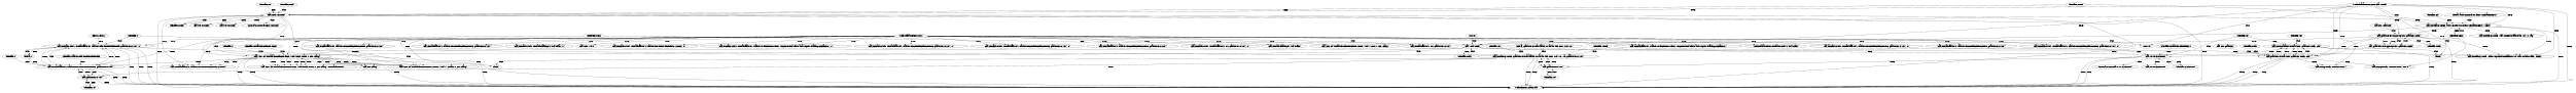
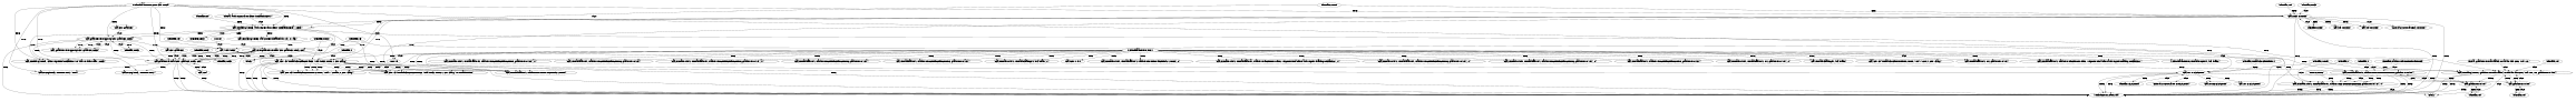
  digraph {
    n1 [label="(Call,_sx_nad_write(s, _sx_sasl_failure(s, _sasl_err_TEMPORARY_FAILURE, gsasl_strerror(ret)), 0))"]
    n2 [label="(MethodReturn,static void)"]
-   n3 [label="(Literal,0)"]
    n4 [label="(Block,)"]
    n5 [label="(Call,_sx_sasl_failure(s, _sasl_err_TEMPORARY_FAILURE, gsasl_strerror(ret)))"]
    n6 [label="(Call,gsasl_strerror(ret))"]
    n7 [label="(Identifier,ret)"]
    n8 [label="(Call,(ctx->cb)(sx_sasl_cb_CHECK_MECH, (void*)mech, NULL, s, ctx->cbarg))"]
-   n9 [label="(Call,ctx->cbarg)"]
    n10 [label="(Call,(ctx->cb)(sx_sasl_cb_GET_REALM, NULL, (void **) &realm, s, ctx->cbarg))"]
    n11 [label="(Call,(ctx->cb)(sx_sasl_cb_CHECK_MECH, (void*)mech, NULL, s, ctx->cbarg) != sx_sasl_ret_OK)"]
    n12 [label="(Call,_sx_sasl_failure(s, _sasl_err_INVALID_MECHANISM, NULL))"]
    n13 [label="(Call,(void*)mech)"]
    n14 [label="(Call,gsasl_server_start(ctx->gsasl_ctx, mech, &sd))"]
    n15 [label="(Call,_sx_debug(ZONE, \"client requested mechanism (%s) that we didn't offer\", mech))"]
    n16 [label="(Identifier,mech)"]
    n17 [label="(Call,strcmp(mech, \"ANONYMOUS\") == 0)"]
    n18 [label="(Call,strcmp(mech, \"ANONYMOUS\"))"]
    n19 [label="(Call,ret = gsasl_server_start(ctx->gsasl_ctx, mech, &sd))"]
+   n20 [label="(Call,&sd)"]
    n21 [label="(Call,gsasl_server_support_p(ctx->gsasl_ctx, mech))"]
    n22 [label="(Call,!gsasl_server_support_p(ctx->gsasl_ctx, mech))"]
    n23 [label="(Identifier,mech)"]
    n24 [label="(Call,_sx_debug(ZONE, \"auth request from client (mechanism=%s)\", mech))"]
    n25 [label="(Call,_sx_debug(ZONE, \"gsasl_server_start failed, no sasl for this conn; (%d): %s\", ret, gsasl_strerror(ret)))"]
    n26 [label="(Block,)"]
    n27 [label="(Call,_sx_debug(ZONE, \"sasl context initialised for %d\", s->tag))"]
    n28 [label="(Identifier,mech)"]
    n29 [label="(Call,gsasl_strerror(ret))"]
    n30 [label="(Call,mech != NULL)"]
    n31 [label="(Identifier,NULL)"]
    n32 [label="(Call,buf != NULL)"]
    n33 [label="(Call,buf != NULL)"]
    n34 [label="(ControlStructure,if(mech != NULL))"]
    n35 [label="(MethodParameterIn,const char *mech)"]
    1000119
    n37 [label="(MethodParameterIn,sx_t s)"]
    n38 [label="(Call,_sx_sasl_failure(s, _sasl_err_INCORRECT_ENCODING, gsasl_strerror(ret)))"]
    n39 [label="(Call,_sx_nad_write(s, _sx_sasl_failure(s, out, gsasl_strerror(ret)), 0))"]
    n40 [label="(Call,_sx_sasl_challenge(s, buf, buflen))"]
    n41 [label="(Call,(ctx->cb)(sx_sasl_cb_GEN_AUTHZID, NULL, (void **)&out, s, ctx->cbarg))"]
    n42 [label="(Call,_sx_sasl_failure(s, out, gsasl_strerror(ret)))"]
    n43 [label="(Call,_sx_sasl_failure(s, _sasl_err_MECH_TOO_WEAK, \"response send before auth request enabling mechanism\"))"]
    n44 [label="(MethodParameterIn,_sx_sasl_success(s, buf, buflen))"]
    n45 [label="(Call,_sx_nad_write(s, _sx_sasl_failure(s, _sasl_err_INCORRECT_ENCODING, gsasl_strerror(ret)), 0))"]
    n46 [label="(Call,_sx_sasl_failure(s, _sasl_err_INCORRECT_ENCODING, gsasl_strerror(ret)))"]
    n47 [label="(Call,_sx_nad_write(s, _sx_sasl_failure(s, _sasl_err_INCORRECT_ENCODING, gsasl_strerror(ret)), 0))"]
    n48 [label="(Call,_sx_sasl_failure(s, _sasl_err_INCORRECT_ENCODING, gsasl_strerror(ret)))"]
    n49 [label="(Call,_sx_sasl_failure(s, _sasl_err_INCORRECT_ENCODING, gsasl_strerror(ret)))"]
    n50 [label="(Call,_sx_nad_write(s, _sx_sasl_challenge(s, buf, buflen), 0))"]
    n51 [label="(Call,sctx->s = s)"]
    n52 [label="(Call,_sx_nad_write(s, _sx_sasl_failure(s, _sasl_err_INVALID_MECHANISM, NULL), 0))"]
    n53 [label="(Call,_sx_nad_write(s, _sx_sasl_failure(s, _sasl_err_MECH_TOO_WEAK, \"response send before auth request enabling mechanism\"), 0))"]
    n54 [label="(Call,_sx_nad_write(s, _sx_sasl_failure(s, _sasl_err_INCORRECT_ENCODING, gsasl_strerror(ret)), 0))"]
    n55 [label="(Call,_sx_nad_write(s, _sx_sasl_failure(s, _sasl_err_INCORRECT_ENCODING, gsasl_strerror(ret)), 0))"]
    n56 [label="(Identifier,ret)"]
    n57 [label="(Call,ret != GSASL_OK)"]
    n58 [label="(Identifier,GSASL_OK)"]
    n59 [label="(ControlStructure,if(ret != GSASL_OK))"]
+   n60 [label="(Call,ret == GSASL_OK)"]
    n61 [label="(Call,ret != GSASL_OK)"]
    n62 [label="(Identifier,ret)"]
    n63 [label="(Identifier,ZONE)"]
    n64 [label="(Call,ctx->gsasl_ctx)"]
    n65 [label="(Identifier,s)"]
    n66 [label="(Literal,\"gsasl_server_start failed, no sasl for this conn; (%d): %s\")"]
    n67 [label="(Identifier,ret)"]
    n68 [label="(Call,ctx->gsasl_ctx)"]
-   n69 [label="(Identifier,sx_sasl_cb_CHECK_MECH)"]
    n70 [label="(Identifier,ret)"]
    n71 [label="(Return,return;)"]
    n72 [label="(Identifier,mech)"]
    n73 [label="(Identifier,s)"]
    n74 [label="(Identifier,_sasl_err_TEMPORARY_FAILURE)"]
    n75 [label="(Identifier,mech)"]
    n76 [label="(Identifier,sx_sasl_cb_GET_REALM)"]
    n77 [label="(Identifier,ctx)"]
    n78 [label="(Identifier,ZONE)"]
    n79 [label="(Identifier,ret)"]
    n80 [label="(Identifier,s)"]
    n81 [label="(Literal,\"auth request from client (mechanism=%s)\")"]
    n82 [label="(Identifier,NULL)"]
    1000184
    n1 -> n2 [label="DDG: "]
    n1 -> n2 [label="DDG: "]
    n1 -> n2 [label="DDG: "]
-   n1 -> n3 [label="CFG: "]
    n1 -> n4 [label="AST: "]
-   n3 -> n1 [label="AST: "]
-   n3 -> n5 [label="CFG: "]
    n5 -> n1 [label="AST: "]
    n5 -> n1 [label="DDG: "]
    n5 -> n1 [label="DDG: "]
    n5 -> n1 [label="DDG: "]
    n5 -> n2 [label="DDG: "]
    n5 -> n2 [label="DDG: "]
    n5 -> n6 [label="CFG: "]
    n6 -> n2 [label="DDG: "]
    n6 -> n5 [label="AST: "]
    n6 -> n5 [label="DDG: "]
    n6 -> n7 [label="CFG: "]
    n7 -> n6 [label="AST: "]
    n8 -> n2 [label="DDG: "]
    n8 -> n2 [label="DDG: "]
    n8 -> n2 [label="DDG: "]
    n8 -> n2 [label="DDG: "]
    n8 -> n5 [label="DDG: "]
-   n8 -> n9 [label="CFG: "]
    n8 -> n10 [label="DDG: "]
    n8 -> n10 [label="DDG: "]
    n8 -> n10 [label="DDG: "]
    n8 -> n11 [label="AST: "]
    n8 -> n11 [label="DDG: "]
    n8 -> n11 [label="DDG: "]
    n8 -> n11 [label="DDG: "]
    n8 -> n11 [label="DDG: "]
    n8 -> n11 [label="DDG: "]
    n8 -> n12 [label="DDG: "]
    n8 -> n12 [label="DDG: "]
-   n9 -> n8 [label="AST: "]
    n13 -> n8 [label="AST: "]
    n13 -> n8 [label="DDG: "]
-   n13 -> n14 [label="DDG: "]
+   n13 -> n14 [label="AST: "]
    n13 -> n15 [label="DDG: "]
    n13 -> n16 [label="CFG: "]
    n14 -> n2 [label="DDG: "]
    n14 -> n2 [label="DDG: "]
    n14 -> n2 [label="DDG: "]
    n14 -> n17 [label="DDG: "]
    n14 -> n18 [label="DDG: "]
    n14 -> n19 [label="AST: "]
    n14 -> n19 [label="DDG: "]
    n14 -> n19 [label="DDG: "]
    n14 -> n19 [label="DDG: "]
+   n14 -> n20 [label="CFG: "]
    n16 -> n13 [label="AST: "]
    n19 -> n2 [label="DDG: "]
    n19 -> n14 [label="CFG: "]
    n19 -> n26 [label="AST: "]
    n19 -> n57 [label="DDG: "]
+   n20 -> n14 [label="AST: "]
    n21 -> n2 [label="DDG: "]
    n21 -> n13 [label="DDG: "]
    n21 -> n14 [label="DDG: "]
    n21 -> n14 [label="DDG: "]
    n21 -> n15 [label="DDG: "]
    n21 -> n22 [label="AST: "]
    n21 -> n22 [label="DDG: "]
    n21 -> n22 [label="DDG: "]
    n21 -> n23 [label="CFG: "]
    n22 -> n21 [label="AST: "]
    n23 -> n21 [label="AST: "]
    n24 -> n2 [label="DDG: "]
    n24 -> n15 [label="DDG: "]
    n24 -> n21 [label="DDG: "]
    n24 -> n25 [label="DDG: "]
    n24 -> n26 [label="AST: "]
    n24 -> n27 [label="DDG: "]
    n24 -> n28 [label="CFG: "]
    n25 -> n2 [label="DDG: "]
    n25 -> n2 [label="DDG: "]
    n25 -> n4 [label="AST: "]
    n25 -> n6 [label="DDG: "]
    n25 -> n29 [label="CFG: "]
    n28 -> n24 [label="AST: "]
    n29 -> n25 [label="AST: "]
    n29 -> n25 [label="DDG: "]
    n29 -> n56 [label="CFG: "]
    n30 -> n2 [label="DDG: "]
    n30 -> n2 [label="DDG: "]
    n30 -> n2 [label="DDG: "]
    n30 -> n8 [label="DDG: "]
    n30 -> n10 [label="DDG: "]
    n30 -> n12 [label="DDG: "]
    n30 -> n24 [label="DDG: "]
    n30 -> n31 [label="CFG: "]
    n30 -> n32 [label="DDG: "]
    n30 -> n33 [label="DDG: "]
    n30 -> n34 [label="AST: "]
    n31 -> n30 [label="AST: "]
    n35 -> n2 [label="DDG: "]
    n35 -> n13 [label="DDG: "]
    n35 -> n14 [label="DDG: "]
    n35 -> n15 [label="DDG: "]
    n35 -> n17 [label="DDG: "]
    n35 -> n18 [label="DDG: "]
    n35 -> n21 [label="DDG: "]
    n35 -> n24 [label="DDG: "]
    n35 -> n30 [label="DDG: "]
    n35 -> 1000119 [label="AST: "]
    n37 -> n1 [label="DDG: "]
    n37 -> n2 [label="DDG: "]
    n37 -> n5 [label="DDG: "]
    n37 -> n8 [label="DDG: "]
    n37 -> n10 [label="DDG: "]
    n37 -> n12 [label="DDG: "]
    n37 -> 1000119 [label="AST: "]
    n37 -> n38 [label="DDG: "]
    n37 -> n39 [label="DDG: "]
    n37 -> n40 [label="DDG: "]
    n37 -> n41 [label="DDG: "]
    n37 -> n42 [label="AST: "]
    n37 -> n43 [label="DDG: "]
    n37 -> n44 [label="DDG: "]
    n37 -> n45 [label="DDG: "]
    n37 -> n46 [label="DDG: "]
    n37 -> n47 [label="DDG: "]
    n37 -> n48 [label="DDG: "]
    n37 -> n49 [label="DDG: "]
    n37 -> n50 [label="DDG: "]
    n37 -> n51 [label="DDG: "]
    n37 -> n52 [label="DDG: "]
    n37 -> n53 [label="DDG: "]
    n37 -> n54 [label="DDG: "]
    n37 -> n55 [label="DDG: "]
    n56 -> n29 [label="AST: "]
    n57 -> n2 [label="DDG: "]
    n57 -> n2 [label="DDG: "]
    n57 -> n29 [label="DDG: "]
    n57 -> n58 [label="CFG: "]
    n57 -> n59 [label="AST: "]
+   n57 -> n60 [label="DDG: "]
    n57 -> n61 [label="DDG: "]
    n58 -> n57 [label="AST: "]
    n62 -> n19 [label="AST: "]
    n63 -> n24 [label="AST: "]
    n63 -> n30 [label="CFG: "]
    n64 -> n14 [label="AST: "]
    n65 -> n5 [label="AST: "]
    n66 -> n25 [label="AST: "]
    n67 -> n25 [label="AST: "]
    n68 -> n21 [label="AST: "]
-   n69 -> n8 [label="AST: "]
    n70 -> n30 [label="CFG: "]
    n71 -> n1 [label="CFG: "]
    n72 -> n14 [label="AST: "]
    n73 -> n8 [label="AST: "]
    n74 -> n5 [label="AST: "]
    n75 -> n30 [label="AST: "]
    n76 -> n57 [label="CFG: "]
    n77 -> n24 [label="CFG: "]
    n78 -> n25 [label="AST: "]
    n78 -> n57 [label="CFG: "]
    n79 -> n19 [label="CFG: "]
    n79 -> n57 [label="AST: "]
    n80 -> n1 [label="AST: "]
    n80 -> n25 [label="CFG: "]
    n81 -> n24 [label="AST: "]
    n82 -> n8 [label="AST: "]
    n82 -> n13 [label="CFG: "]
    1000184 -> n13 [label="AST: "]
  }
